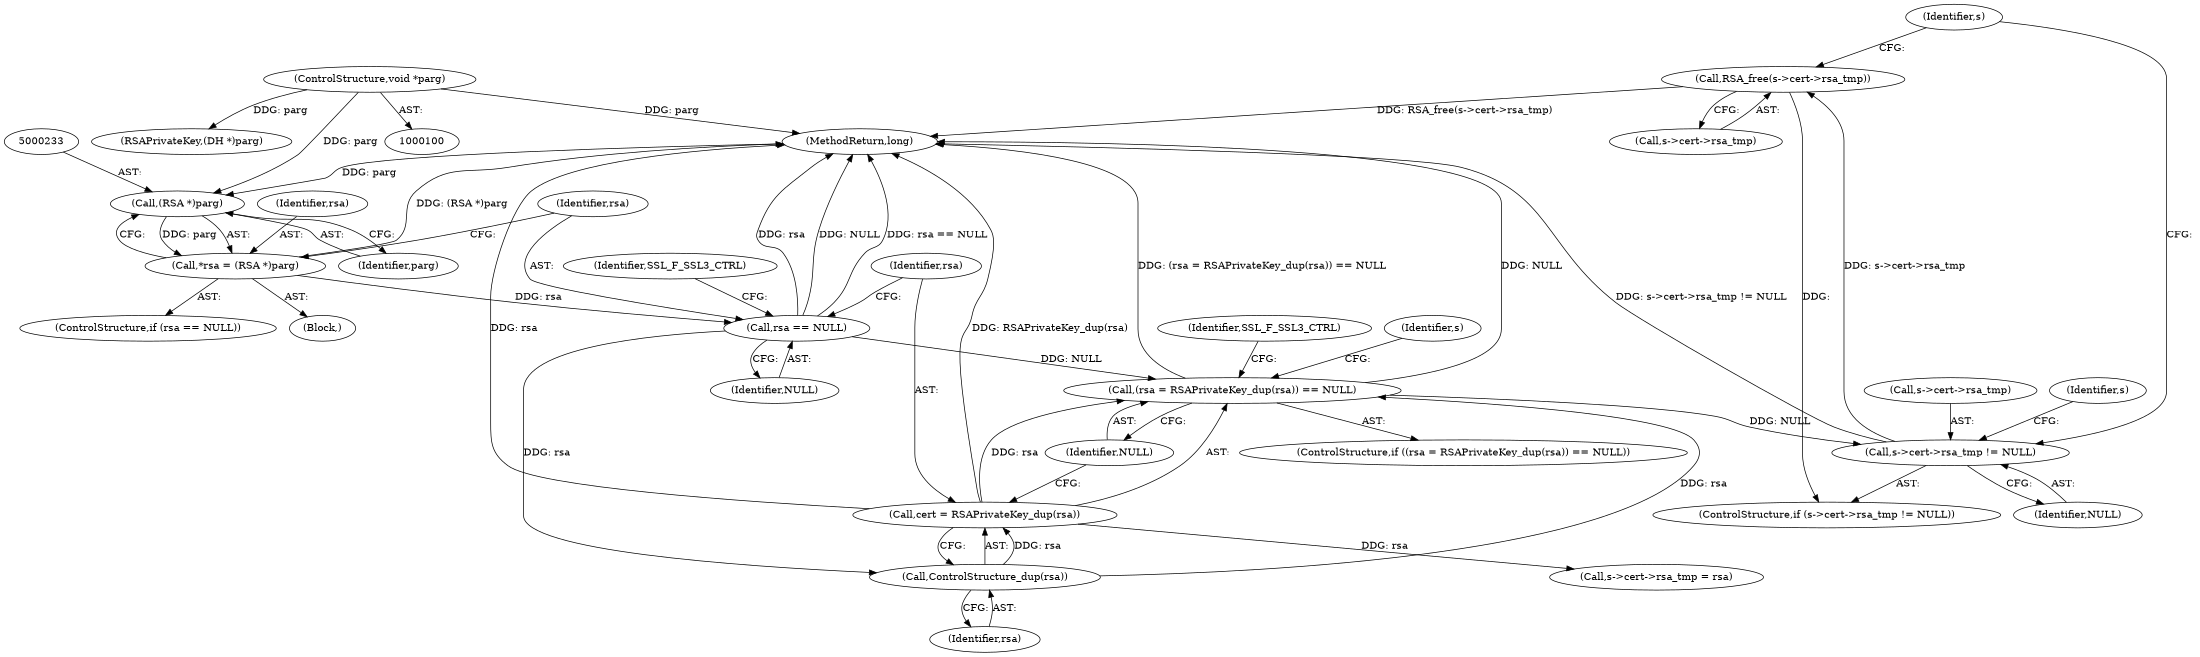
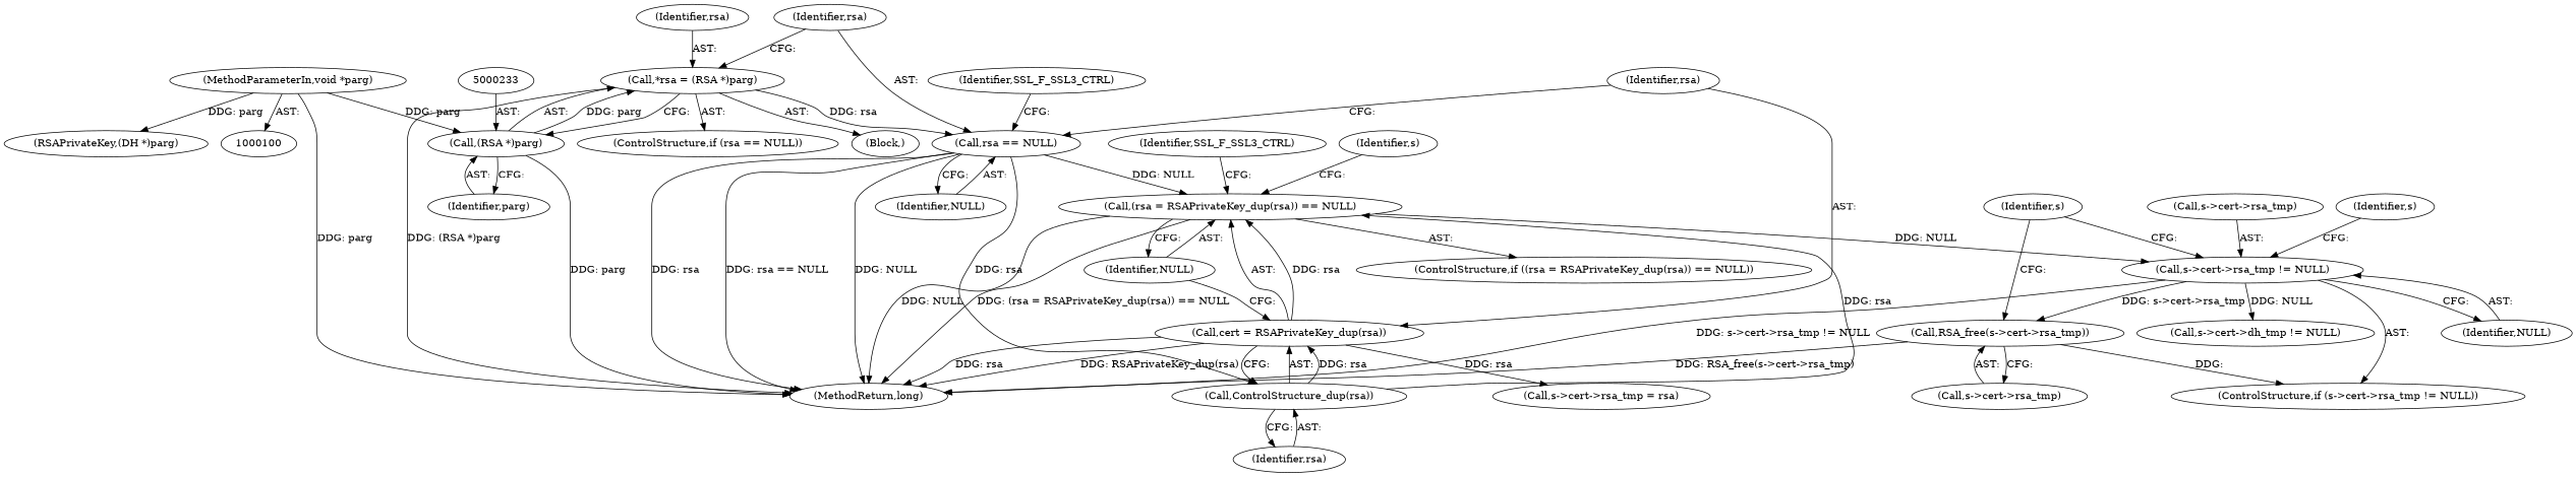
  digraph {
    n1 [label="(Call,RSA_free(s->cert->rsa_tmp))"]
    n2 [label="(Call,s->cert->rsa_tmp)"]
    n3 [label="(ControlStructure,if (s->cert->rsa_tmp != NULL))"]
    n4 [label="(MethodReturn,long)"]
    n5 [label="(Call,s->cert->rsa_tmp != NULL)"]
+   n6 [label="(Call,s->cert->dh_tmp != NULL)"]
    n7 [label="(Identifier,NULL)"]
    n8 [label="(Call,(rsa = RSAPrivateKey_dup(rsa)) == NULL)"]
    n9 [label="(Identifier,NULL)"]
    n10 [label="(ControlStructure,if ((rsa = RSAPrivateKey_dup(rsa)) == NULL))"]
    n11 [label="(Call,cert = RSAPrivateKey_dup(rsa))"]
    n12 [label="(Call,ControlStructure_dup(rsa))"]
    n13 [label="(Call,s->cert->rsa_tmp = rsa)"]
    n14 [label="(Identifier,rsa)"]
    n15 [label="(Call,rsa == NULL)"]
    n16 [label="(Identifier,NULL)"]
    n17 [label="(ControlStructure,if (rsa == NULL))"]
    n18 [label="(Call,*rsa = (RSA *)parg)"]
    n19 [label="(Call,(RSA *)parg)"]
    n20 [label="(Block,)"]
    n21 [label="(Identifier,parg)"]
-   n22 [label="(ControlStructure,void *parg)"]
+   n22 [label="(MethodParameterIn,void *parg)"]
    n23 [label="(RSAPrivateKey,(DH *)parg)"]
    1000100
    n25 [label="(Identifier,s)"]
    n26 [label="(Identifier,rsa)"]
    n27 [label="(Identifier,SSL_F_SSL3_CTRL)"]
    n28 [label="(Identifier,SSL_F_SSL3_CTRL)"]
    n29 [label="(Call,s->cert->rsa_tmp)"]
    n30 [label="(Identifier,rsa)"]
    n31 [label="(Identifier,s)"]
    n32 [label="(Identifier,s)"]
    n33 [label="(Identifier,rsa)"]
    n34 [label=5000233]
    n1 -> n2 [label="CFG: "]
    n1 -> n3 [label="DDG: "]
    n1 -> n4 [label="DDG: RSA_free(s->cert->rsa_tmp)"]
    n2 -> n1 [label="AST: "]
    n5 -> n1 [label="DDG: s->cert->rsa_tmp"]
    n5 -> n3 [label="AST: "]
    n5 -> n4 [label="DDG: s->cert->rsa_tmp != NULL"]
+   n5 -> n6 [label="DDG: NULL"]
    n5 -> n7 [label="CFG: "]
    n7 -> n5 [label="AST: "]
    n8 -> n4 [label="DDG: NULL"]
    n8 -> n4 [label="DDG: (rsa = RSAPrivateKey_dup(rsa)) == NULL"]
    n8 -> n5 [label="DDG: NULL"]
    n8 -> n9 [label="CFG: "]
    n8 -> n10 [label="AST: "]
    n9 -> n8 [label="AST: "]
    n9 -> n11 [label="CFG: "]
    n11 -> n4 [label="DDG: rsa"]
    n11 -> n4 [label="DDG: RSAPrivateKey_dup(rsa)"]
    n11 -> n8 [label="AST: "]
    n11 -> n8 [label="DDG: rsa"]
    n11 -> n12 [label="CFG: "]
    n11 -> n13 [label="DDG: rsa"]
    n12 -> n8 [label="DDG: rsa"]
    n12 -> n11 [label="AST: "]
    n12 -> n11 [label="DDG: rsa"]
    n12 -> n14 [label="CFG: "]
    n14 -> n12 [label="AST: "]
    n15 -> n4 [label="DDG: rsa"]
    n15 -> n4 [label="DDG: rsa == NULL"]
    n15 -> n4 [label="DDG: NULL"]
    n15 -> n8 [label="DDG: NULL"]
    n15 -> n12 [label="DDG: rsa"]
    n15 -> n16 [label="CFG: "]
    n16 -> n15 [label="AST: "]
    n18 -> n4 [label="DDG: (RSA *)parg"]
    n18 -> n15 [label="DDG: rsa"]
    n18 -> n17 [label="AST: "]
    n18 -> n19 [label="CFG: "]
    n18 -> n20 [label="AST: "]
-   n4 -> n19 [label="DDG: parg"]
+   n19 -> n4 [label="DDG: parg"]
    n19 -> n18 [label="AST: "]
    n19 -> n18 [label="DDG: parg"]
    n19 -> n21 [label="CFG: "]
    n21 -> n19 [label="AST: "]
    n22 -> n4 [label="DDG: parg"]
    n22 -> n19 [label="DDG: parg"]
    n22 -> n23 [label="DDG: parg"]
    n22 -> 1000100 [label="AST: "]
    n25 -> n1 [label="CFG: "]
    n25 -> n5 [label="CFG: "]
    n26 -> n18 [label="AST: "]
    n27 -> n8 [label="CFG: "]
    n28 -> n15 [label="CFG: "]
    n29 -> n5 [label="AST: "]
    n30 -> n11 [label="AST: "]
    n30 -> n15 [label="CFG: "]
    n31 -> n5 [label="CFG: "]
    n32 -> n8 [label="CFG: "]
    n33 -> n15 [label="AST: "]
    n33 -> n18 [label="CFG: "]
    n34 -> n19 [label="AST: "]
  }
